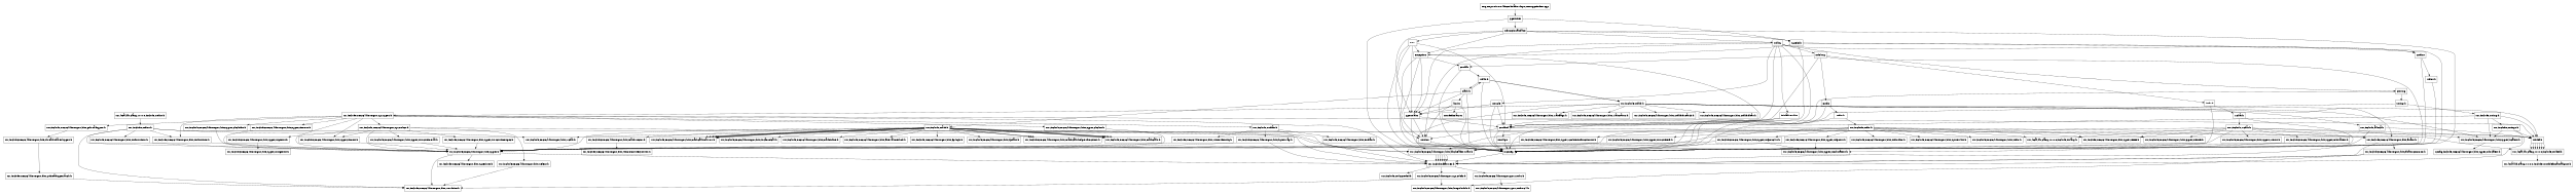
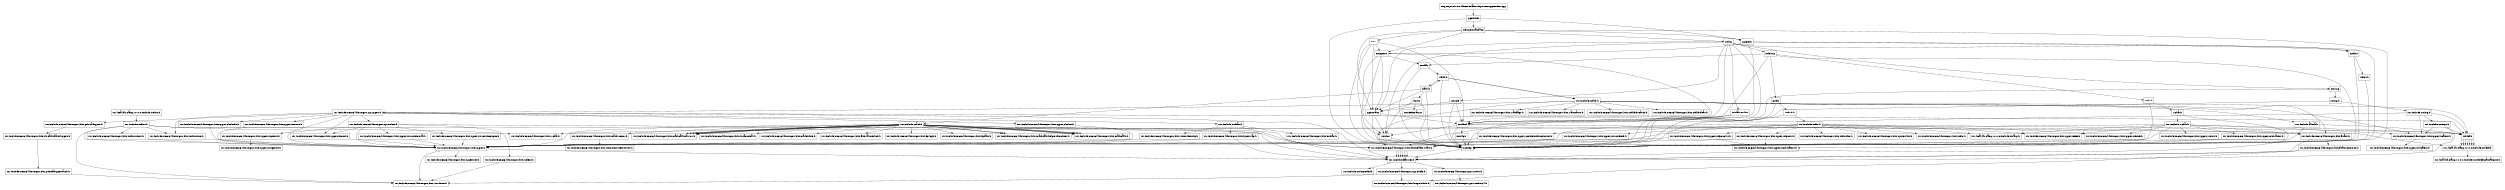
  digraph {
    node [shape=box]
    n1 [label=typeindex]
    n2 [label=__config]
    n3 [label=typeinfo]
    n4 [label=__functional_base]
    n5 [label="usr/include/features.h"]
    n6 [label=exception]
    n7 [label=cstddef]
    n8 [label=cstdint]
    n9 [label=type_traits]
    n10 [label=new]
    n11 [label=utility]
    n12 [label="tmp/tmpw8iwRO.libcxx.header.deps/test_typeindex.cpp"]
    n13 [label="usr/include/stdc-predef.h"]
    n14 [label="usr/include/x86_64-linux-gnu/sys/cdefs.h"]
    n15 [label="usr/include/x86_64-linux-gnu/gnu/stubs.h"]
    n16 [label="usr/include/x86_64-linux-gnu/bits/wordsize.h"]
    n17 [label="usr/include/x86_64-linux-gnu/bits/long-double.h"]
    n18 [label="usr/include/x86_64-linux-gnu/gnu/stubs-64.h"]
    n19 [label=version]
    n20 [label=cstdlib]
    n21 [label="usr/local/lib/clang/10.0.0/include/stddef.h"]
    n22 [label=__nullptr]
    n23 [label="stdint.h"]
    n24 [label="stdlib.h"]
    n25 [label="usr/local/lib/clang/10.0.0/include/__stddef_max_align_t.h"]
    n26 [label="usr/include/stdlib.h"]
    n27 [label="math.h"]
    n28 [label="usr/include/x86_64-linux-gnu/bits/libc-header-start.h"]
    n29 [label="stddef.h"]
    n30 [label="usr/include/x86_64-linux-gnu/bits/waitflags.h"]
    n31 [label="usr/include/x86_64-linux-gnu/bits/waitstatus.h"]
    n32 [label="usr/include/x86_64-linux-gnu/bits/floatn.h"]
    n33 [label="usr/include/x86_64-linux-gnu/bits/types/locale_t.h"]
    n34 [label="usr/include/x86_64-linux-gnu/sys/types.h"]
    n35 [label="usr/include/alloca.h"]
    n36 [label="usr/include/x86_64-linux-gnu/bits/stdlib-bsearch.h"]
    n37 [label="usr/include/x86_64-linux-gnu/bits/stdlib-float.h"]
    n38 [label="usr/include/math.h"]
    n39 [label=limits]
    n40 [label="usr/include/x86_64-linux-gnu/bits/floatn-common.h"]
-   n41 [label="config/include/x86_64-linux-gnu/bits/types/__locale_t.h"]
+   n41 [label="usr/include/x86_64-linux-gnu/bits/types/__locale_t.h"]
    n42 [label="usr/include/x86_64-linux-gnu/bits/types.h"]
    n43 [label="usr/include/x86_64-linux-gnu/bits/types/clock_t.h"]
    n44 [label="usr/include/x86_64-linux-gnu/bits/types/clockid_t.h"]
    n45 [label="usr/include/x86_64-linux-gnu/bits/types/time_t.h"]
    n46 [label="usr/include/x86_64-linux-gnu/bits/types/timer_t.h"]
    n47 [label="usr/include/x86_64-linux-gnu/bits/stdint-intn.h"]
    n48 [label="usr/include/endian.h"]
    n49 [label="usr/include/x86_64-linux-gnu/sys/select.h"]
    n50 [label="usr/include/x86_64-linux-gnu/bits/pthreadtypes.h"]
    n51 [label="usr/include/x86_64-linux-gnu/bits/typesizes.h"]
    n52 [label="usr/include/x86_64-linux-gnu/bits/endian.h"]
    n53 [label="usr/include/x86_64-linux-gnu/bits/byteswap.h"]
    n54 [label="usr/include/x86_64-linux-gnu/bits/uintn-identity.h"]
    n55 [label="usr/include/x86_64-linux-gnu/bits/select.h"]
    n56 [label="usr/include/x86_64-linux-gnu/bits/types/sigset_t.h"]
    n57 [label="usr/include/x86_64-linux-gnu/bits/types/struct_timeval.h"]
    n58 [label="usr/include/x86_64-linux-gnu/bits/types/struct_timespec.h"]
    n59 [label="usr/include/x86_64-linux-gnu/bits/thread-shared-types.h"]
    n60 [label="usr/include/x86_64-linux-gnu/bits/types/__sigset_t.h"]
    n61 [label="usr/include/x86_64-linux-gnu/bits/pthreadtypes-arch.h"]
    n62 [label="usr/include/x86_64-linux-gnu/bits/math-vector.h"]
    n63 [label="usr/include/x86_64-linux-gnu/bits/flt-eval-method.h"]
    n64 [label="usr/include/x86_64-linux-gnu/bits/fp-logb.h"]
    n65 [label="usr/include/x86_64-linux-gnu/bits/fp-fast.h"]
    n66 [label="usr/include/x86_64-linux-gnu/bits/mathcalls-helper-functions.h"]
    n67 [label="usr/include/x86_64-linux-gnu/bits/mathcalls.h"]
    n68 [label="usr/include/x86_64-linux-gnu/bits/mathcalls-narrow.h"]
    n69 [label="usr/include/x86_64-linux-gnu/bits/iscanonical.h"]
    n70 [label="usr/include/x86_64-linux-gnu/bits/mathinline.h"]
    n71 [label=__undef_macros]
    n72 [label="usr/include/x86_64-linux-gnu/bits/libm-simd-decl-stubs.h"]
    n73 [label="usr/local/lib/clang/10.0.0/include/stdint.h"]
    n74 [label="usr/include/stdint.h"]
    n75 [label="usr/include/x86_64-linux-gnu/bits/wchar.h"]
    n76 [label="usr/include/x86_64-linux-gnu/bits/stdint-uintn.h"]
    n77 [label=__tuple]
    n78 [label=initializer_list]
    n79 [label=cstring]
    n80 [label=__debug]
    n81 [label="string.h"]
    n82 [label=iosfwd]
    n83 [label=cstdio]
    n84 [label="usr/include/string.h"]
    n85 [label="usr/include/strings.h"]
    n86 [label="wchar.h"]
-   n87 [label="stdio.h"]
+   n87 [label="iosfwd.h"]
    n88 [label="usr/include/wchar.h"]
    n89 [label="usr/local/lib/clang/10.0.0/include/stdarg.h"]
    n90 [label="usr/include/x86_64-linux-gnu/bits/types/wint_t.h"]
    n91 [label="usr/include/x86_64-linux-gnu/bits/types/mbstate_t.h"]
    n92 [label="usr/include/x86_64-linux-gnu/bits/types/__FILE.h"]
    n93 [label="usr/include/x86_64-linux-gnu/bits/types/FILE.h"]
    n94 [label="usr/include/x86_64-linux-gnu/bits/types/__mbstate_t.h"]
    n95 [label="usr/include/stdio.h"]
    n96 [label="usr/include/x86_64-linux-gnu/bits/types/__fpos_t.h"]
    n97 [label="usr/include/x86_64-linux-gnu/bits/types/__fpos64_t.h"]
    n98 [label="usr/include/x86_64-linux-gnu/bits/types/struct_FILE.h"]
    n99 [label="usr/include/x86_64-linux-gnu/bits/types/cookie_io_functions_t.h"]
    n100 [label="usr/include/x86_64-linux-gnu/bits/stdio_lim.h"]
    n101 [label="usr/include/x86_64-linux-gnu/bits/sys_errlist.h"]
    n102 [label="usr/include/x86_64-linux-gnu/bits/stdio.h"]
    n1 -> n2
    n1 -> n3
    n1 -> n4
    n2 -> n5
    n3 -> n2
    n3 -> n6
    n3 -> n7
    n3 -> n8
    n4 -> n2
    n4 -> n3
    n4 -> n6
    n4 -> n9
    n4 -> n10
    n4 -> n11
    n5 -> n13
    n5 -> n14
    n5 -> n15
    n6 -> n2
    n6 -> n7
    n6 -> n9
    n6 -> n19
    n6 -> n20
    n7 -> n2
    n7 -> n19
    n7 -> n21
    n7 -> n22
    n8 -> n2
    n8 -> n23
    n9 -> n2
    n9 -> n7
    n9 -> n19
    n10 -> n2
    n10 -> n6
    n10 -> n7
    n10 -> n9
    n10 -> n19
    n11 -> n2
    n11 -> n7
    n11 -> n8
    n11 -> n9
    n11 -> n19
    n11 -> n77
    n11 -> n78
    n11 -> n79
    n11 -> n80
    n12 -> n1
    n14 -> n16
    n14 -> n17
    n15 -> n18
    n19 -> n2
    n20 -> n2
    n20 -> n24
    n21 -> n25
    n22 -> n2
    n23 -> n2
    n24 -> n2
    n24 -> n26
    n24 -> n26
    n24 -> n27
    n26 -> n28
    n26 -> n29
    n26 -> n30
    n26 -> n31
    n26 -> n32
    n26 -> n33
    n26 -> n34
    n26 -> n35
    n26 -> n36
    n26 -> n37
    n27 -> n2
    n27 -> n9
    n27 -> n24
    n27 -> n38
    n27 -> n39
    n28 -> n5
    n28 -> n5
    n28 -> n5
    n28 -> n5
    n28 -> n5
    n28 -> n5
    n29 -> n21
    n29 -> n21
    n29 -> n21
    n29 -> n21
    n29 -> n21
    n29 -> n21
    n29 -> n21
    n32 -> n5
    n32 -> n40
    n33 -> n41
    n34 -> n5
    n34 -> n29
    n34 -> n42
    n34 -> n43
    n34 -> n44
    n34 -> n45
    n34 -> n46
    n34 -> n47
    n34 -> n48
    n34 -> n49
    n34 -> n50
    n35 -> n5
    n35 -> n29
    n38 -> n28
    n38 -> n32
    n38 -> n42
    n38 -> n62
    n38 -> n63
    n38 -> n64
    n38 -> n65
    n38 -> n66
    n38 -> n66
    n38 -> n66
    n38 -> n67
    n38 -> n67
    n38 -> n67
    n38 -> n67
    n38 -> n67
    n38 -> n67
    n38 -> n67
    n38 -> n68
    n38 -> n68
    n38 -> n68
    n38 -> n68
    n38 -> n68
    n38 -> n68
    n38 -> n68
    n38 -> n68
    n38 -> n68
    n38 -> n69
    n38 -> n70
    n39 -> n2
    n39 -> n9
    n39 -> n19
    n39 -> n71
    n40 -> n5
    n40 -> n17
    n42 -> n5
    n42 -> n16
    n42 -> n51
    n43 -> n42
    n44 -> n42
    n45 -> n42
    n46 -> n42
    n47 -> n42
    n48 -> n5
    n48 -> n52
    n48 -> n53
    n48 -> n54
    n49 -> n5
    n49 -> n42
    n49 -> n45
    n49 -> n55
    n49 -> n56
    n49 -> n57
    n49 -> n58
    n50 -> n59
    n53 -> n5
    n53 -> n42
    n54 -> n42
    n55 -> n16
    n56 -> n60
    n57 -> n42
    n58 -> n42
    n59 -> n61
    n61 -> n16
    n62 -> n72
    n73 -> n74
    n74 -> n16
    n74 -> n28
    n74 -> n42
    n74 -> n47
    n74 -> n75
    n74 -> n76
    n76 -> n42
    n77 -> n2
    n77 -> n7
    n77 -> n9
    n78 -> n2
    n78 -> n7
    n79 -> n2
    n79 -> n81
    n80 -> n2
    n80 -> n7
    n80 -> n20
    n80 -> n82
    n80 -> n83
    n81 -> n2
    n81 -> n84
    n82 -> n2
    n82 -> n86
    n83 -> n2
    n83 -> n87
    n84 -> n28
    n84 -> n29
    n84 -> n33
    n84 -> n85
    n85 -> n5
    n85 -> n29
    n85 -> n33
    n86 -> n2
    n86 -> n88
    n87 -> n2
    n87 -> n95
    n88 -> n28
    n88 -> n29
    n88 -> n32
    n88 -> n33
    n88 -> n75
    n88 -> n89
    n88 -> n90
    n88 -> n91
    n88 -> n92
    n88 -> n93
    n91 -> n94
    n95 -> n28
    n95 -> n29
    n95 -> n42
    n95 -> n89
    n95 -> n92
    n95 -> n93
    n95 -> n96
    n95 -> n97
    n95 -> n98
    n95 -> n99
    n95 -> n100
    n95 -> n101
    n95 -> n102
    n96 -> n42
    n96 -> n94
    n97 -> n42
    n97 -> n94
    n98 -> n42
    n99 -> n42
  }
